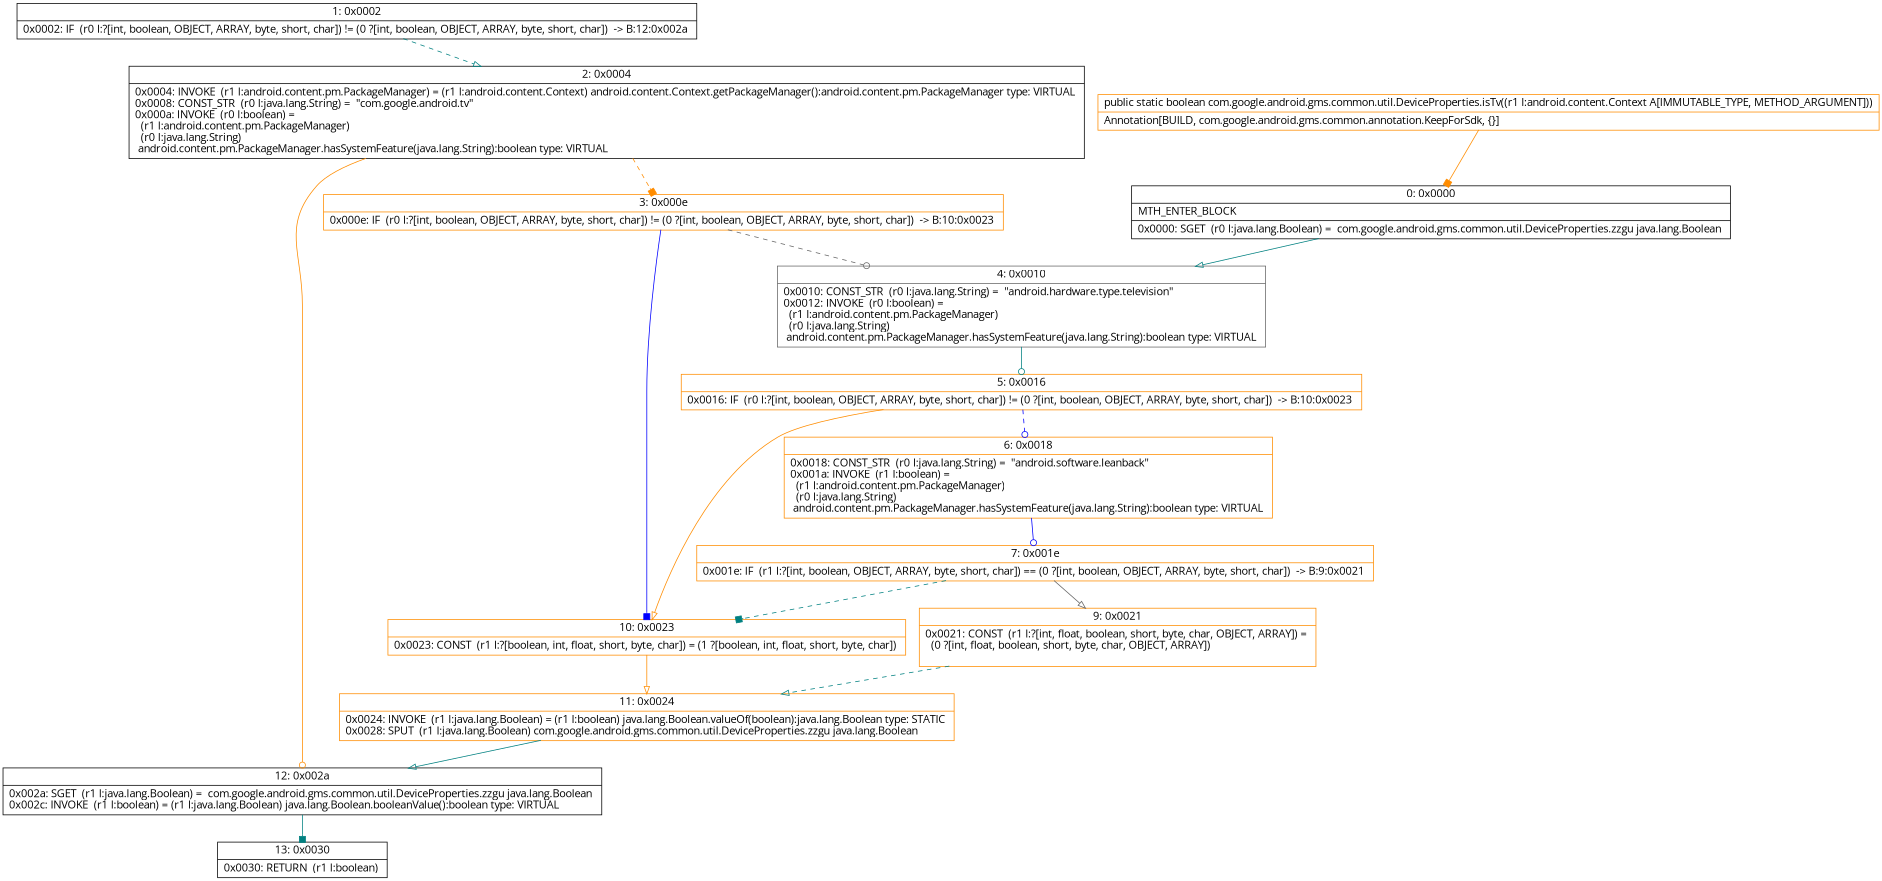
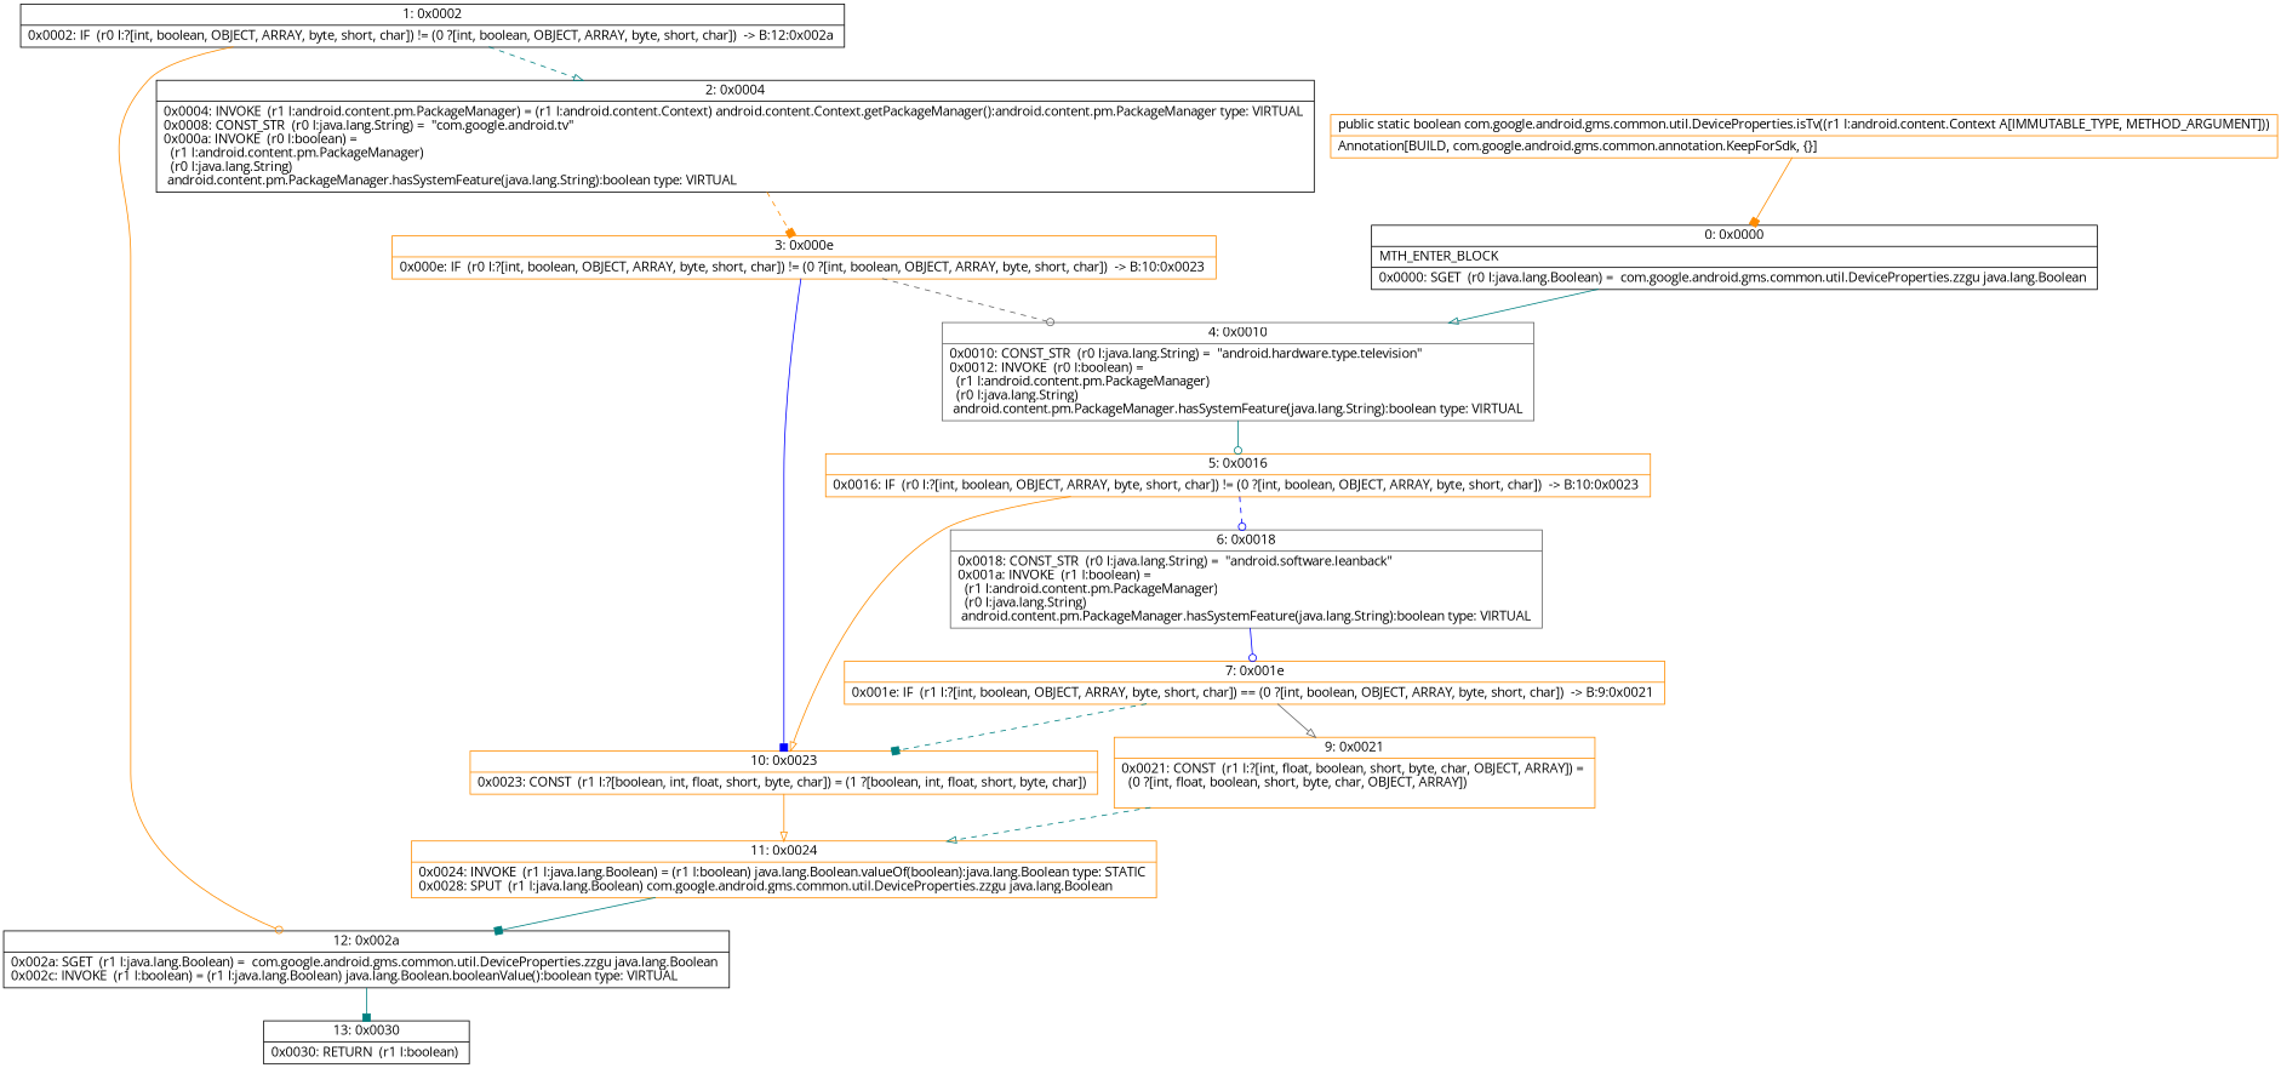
  digraph {
    fontname="Open Sans"
    node [color=darkorange fontname="Open Sans" shape=record]
    edge [arrowhead=onormal color=teal fontname="Open Sans"]
    n1 [color=black label="{0\:\ 0x0000|MTH_ENTER_BLOCK\l|0x0000: SGET  (r0 I:java.lang.Boolean) =  com.google.android.gms.common.util.DeviceProperties.zzgu java.lang.Boolean \l}"]
    n2 [color=gray40 label="{4\:\ 0x0010|0x0010: CONST_STR  (r0 I:java.lang.String) =  \"android.hardware.type.television\" \l0x0012: INVOKE  (r0 I:boolean) = \l  (r1 I:android.content.pm.PackageManager)\l  (r0 I:java.lang.String)\l android.content.pm.PackageManager.hasSystemFeature(java.lang.String):boolean type: VIRTUAL \l}"]
    n3 [color=black label="{1\:\ 0x0002|0x0002: IF  (r0 I:?[int, boolean, OBJECT, ARRAY, byte, short, char]) != (0 ?[int, boolean, OBJECT, ARRAY, byte, short, char])  \-\> B:12:0x002a \l}"]
    n4 [color=black label="{2\:\ 0x0004|0x0004: INVOKE  (r1 I:android.content.pm.PackageManager) = (r1 I:android.content.Context) android.content.Context.getPackageManager():android.content.pm.PackageManager type: VIRTUAL \l0x0008: CONST_STR  (r0 I:java.lang.String) =  \"com.google.android.tv\" \l0x000a: INVOKE  (r0 I:boolean) = \l  (r1 I:android.content.pm.PackageManager)\l  (r0 I:java.lang.String)\l android.content.pm.PackageManager.hasSystemFeature(java.lang.String):boolean type: VIRTUAL \l}"]
    n5 [color=black label="{12\:\ 0x002a|0x002a: SGET  (r1 I:java.lang.Boolean) =  com.google.android.gms.common.util.DeviceProperties.zzgu java.lang.Boolean \l0x002c: INVOKE  (r1 I:boolean) = (r1 I:java.lang.Boolean) java.lang.Boolean.booleanValue():boolean type: VIRTUAL \l}"]
    n6 [label="{3\:\ 0x000e|0x000e: IF  (r0 I:?[int, boolean, OBJECT, ARRAY, byte, short, char]) != (0 ?[int, boolean, OBJECT, ARRAY, byte, short, char])  \-\> B:10:0x0023 \l}"]
    n7 [color=black label="{13\:\ 0x0030|0x0030: RETURN  (r1 I:boolean) \l}"]
    n8 [label="{10\:\ 0x0023|0x0023: CONST  (r1 I:?[boolean, int, float, short, byte, char]) = (1 ?[boolean, int, float, short, byte, char]) \l}"]
    n9 [label="{5\:\ 0x0016|0x0016: IF  (r0 I:?[int, boolean, OBJECT, ARRAY, byte, short, char]) != (0 ?[int, boolean, OBJECT, ARRAY, byte, short, char])  \-\> B:10:0x0023 \l}"]
    n10 [label="{11\:\ 0x0024|0x0024: INVOKE  (r1 I:java.lang.Boolean) = (r1 I:boolean) java.lang.Boolean.valueOf(boolean):java.lang.Boolean type: STATIC \l0x0028: SPUT  (r1 I:java.lang.Boolean) com.google.android.gms.common.util.DeviceProperties.zzgu java.lang.Boolean \l}"]
-   n11 [label="{6\:\ 0x0018|0x0018: CONST_STR  (r0 I:java.lang.String) =  \"android.software.leanback\" \l0x001a: INVOKE  (r1 I:boolean) = \l  (r1 I:android.content.pm.PackageManager)\l  (r0 I:java.lang.String)\l android.content.pm.PackageManager.hasSystemFeature(java.lang.String):boolean type: VIRTUAL \l}"]
+   n11 [color=gray40 label="{6\:\ 0x0018|0x0018: CONST_STR  (r0 I:java.lang.String) =  \"android.software.leanback\" \l0x001a: INVOKE  (r1 I:boolean) = \l  (r1 I:android.content.pm.PackageManager)\l  (r0 I:java.lang.String)\l android.content.pm.PackageManager.hasSystemFeature(java.lang.String):boolean type: VIRTUAL \l}"]
    n12 [label="{7\:\ 0x001e|0x001e: IF  (r1 I:?[int, boolean, OBJECT, ARRAY, byte, short, char]) == (0 ?[int, boolean, OBJECT, ARRAY, byte, short, char])  \-\> B:9:0x0021 \l}"]
    n13 [label="{9\:\ 0x0021|0x0021: CONST  (r1 I:?[int, float, boolean, short, byte, char, OBJECT, ARRAY]) = \l  (0 ?[int, float, boolean, short, byte, char, OBJECT, ARRAY])\l \l}"]
    n14 [label="{public static boolean com.google.android.gms.common.util.DeviceProperties.isTv((r1 I:android.content.Context A[IMMUTABLE_TYPE, METHOD_ARGUMENT]))  | Annotation[BUILD, com.google.android.gms.common.annotation.KeepForSdk, \{\}]\l}"]
    n1 -> n2
    n2 -> n9 [arrowhead=odot]
    n3 -> n4 [style=dashed]
-   n4 -> n5 [arrowhead=odot color=darkorange]
+   n3 -> n5 [arrowhead=odot color=darkorange]
    n4 -> n6 [arrowhead=box color=darkorange style=dashed]
    n5 -> n7 [arrowhead=box]
    n6 -> n2 [arrowhead=odot color=gray40 style=dashed]
    n6 -> n8 [arrowhead=box color=blue]
    n8 -> n10 [color=darkorange]
    n9 -> n8 [color=darkorange]
    n9 -> n11 [arrowhead=odot color=blue style=dashed]
-   n10 -> n5
+   n10 -> n5 [arrowhead=box]
    n11 -> n12 [arrowhead=odot color=blue]
    n12 -> n8 [arrowhead=box style=dashed]
    n12 -> n13 [color=gray40]
    n13 -> n10 [style=dashed]
    n14 -> n1 [arrowhead=box color=darkorange]
  }
